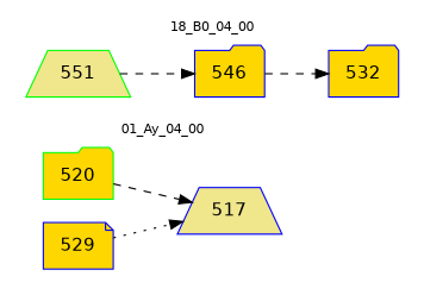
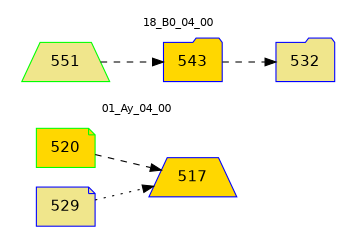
  digraph {
    fontname="DejaVu Sans"
    rankdir=LR
    node [color=blue fillcolor=gold fontname="DejaVu Sans" shape=note style=filled]
    edge [color=black fontname="DejaVu Sans" style=dashed]
-   n1 [color=green label=520 shape=folder]
-   n2 [fillcolor=khaki label=517 shape=trapezium]
-   n3 [label=529]
+   n1 [color=green label=520]
+   n2 [label=517 shape=trapezium]
+   n3 [fillcolor=khaki label=529]
    n4 [color=green fillcolor=khaki label=551 shape=trapezium]
-   n5 [label=546 shape=folder]
-   n6 [label=532 shape=folder]
+   n5 [label=543 shape=folder]
+   n6 [fillcolor=khaki label=532 shape=folder]
    subgraph cluster_1 {
      color=white
      fontsize=10
      label="01_Ay_04_00"
      n1
      n2
      n3
    }
    subgraph cluster_2 {
      color=white
      fontsize=10
      label="18_B0_04_00"
      n4
      n5
      n6
    }
    n1 -> n2
    n3 -> n2 [style=dotted]
    n4 -> n5
    n5 -> n6
  }
